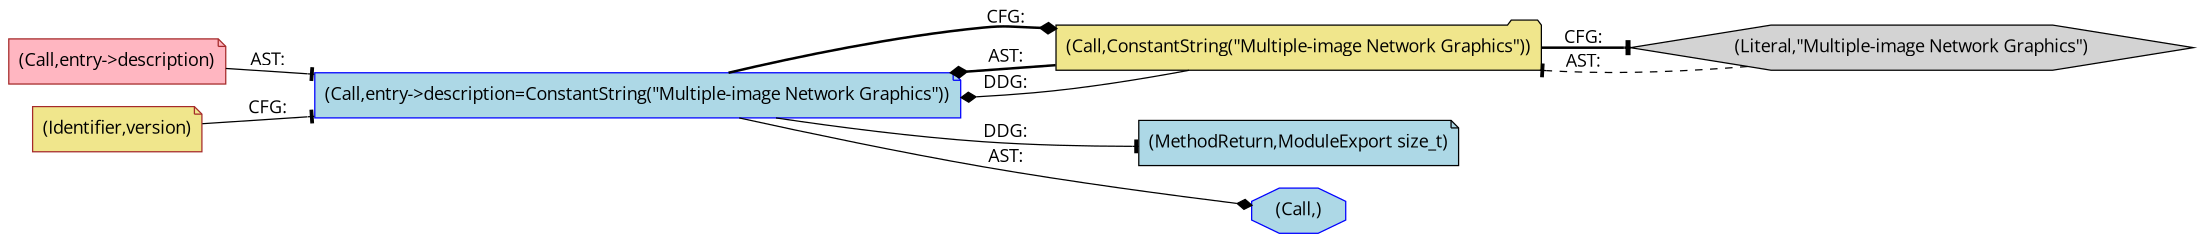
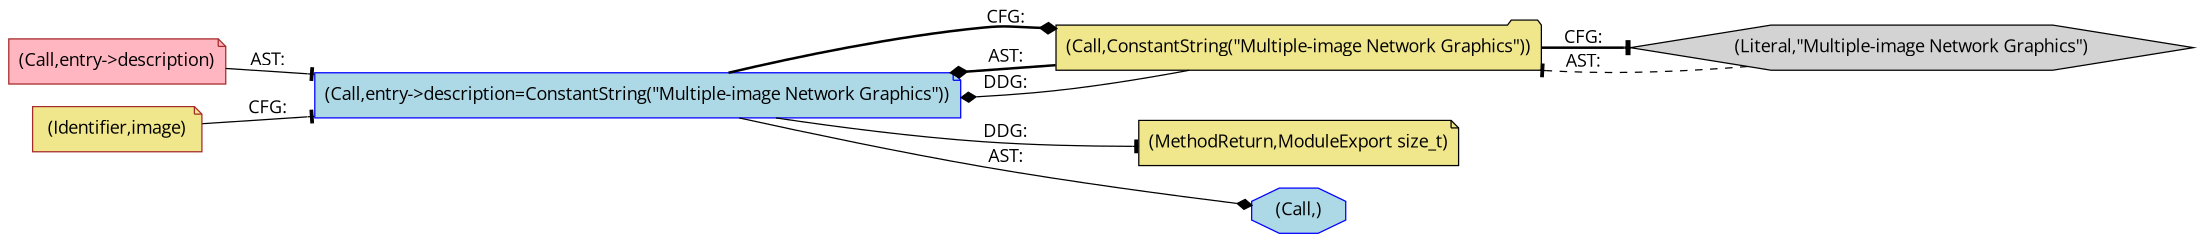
  digraph {
    fontname="Open Sans"
    rankdir=LR
    node [color=black fillcolor=lightblue fontname="Open Sans" shape=note style=filled]
    edge [arrowhead=tee fontname="Open Sans" style=solid]
    n1 [color=blue label="(Call,entry->description=ConstantString(\"Multiple-image Network Graphics\"))"]
    n2 [fillcolor=khaki label="(Call,ConstantString(\"Multiple-image Network Graphics\"))" shape=folder]
-   n3 [label="(MethodReturn,ModuleExport size_t)"]
+   n3 [fillcolor=khaki label="(MethodReturn,ModuleExport size_t)"]
    n4 [color=blue label="(Call,)" shape=octagon]
    n5 [fillcolor=lightgrey label="(Literal,\"Multiple-image Network Graphics\")" shape=hexagon]
    n6 [color=brown fillcolor=lightpink label="(Call,entry->description)"]
-   n7 [color=brown fillcolor=khaki label="(Identifier,version)"]
+   n7 [color=brown fillcolor=khaki label="(Identifier,image)"]
    n1 -> n2 [arrowhead=diamond label="CFG: " style=bold]
    n1 -> n3 [label="DDG: "]
    n1 -> n4 [arrowhead=diamond label="AST: "]
    n2 -> n1 [arrowhead=diamond label="AST: " style=bold]
    n2 -> n1 [arrowhead=diamond label="DDG: "]
    n2 -> n5 [label="CFG: " style=bold]
    n5 -> n2 [label="AST: " style=dashed]
    n6 -> n1 [label="AST: "]
    n7 -> n1 [label="CFG: "]
  }
